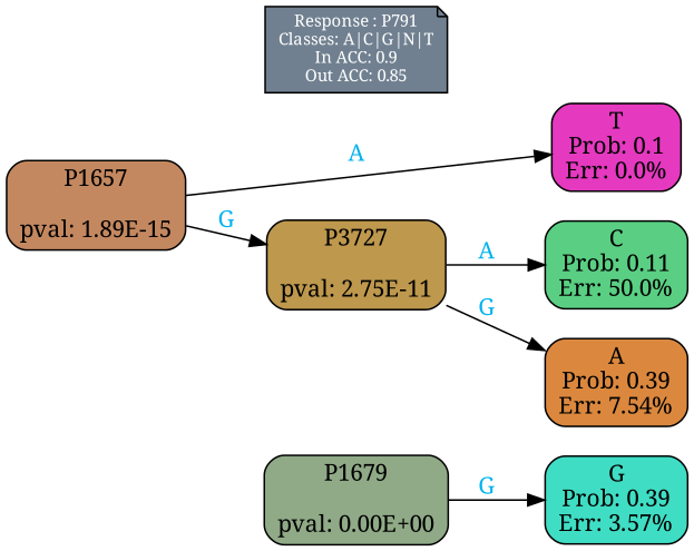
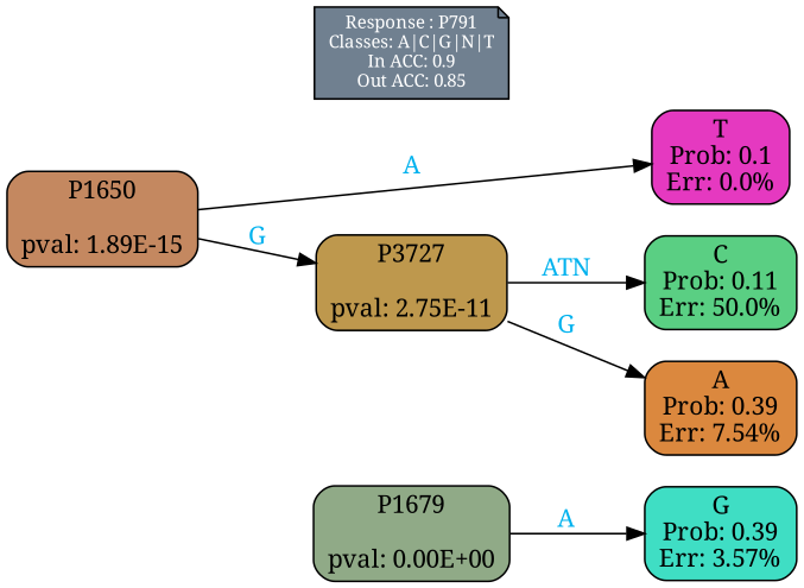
  digraph {
    fontname="Noto Serif"
    rankdir=LR
    ranksep=equally
    splines=polylines
    node [color=black fontname="Noto Serif" shape=box style="filled, rounded"]
    edge [fontcolor=deepskyblue2 fontname="Noto Serif"]
    n1 [fillcolor="#3fdec4" label="G\nProb: 0.39\nErr: 3.57%"]
    n2 [fillcolor="#e539c0" label="T\nProb: 0.1\nErr: 0.0%"]
    n3 [fillcolor="#5acf83" label="C\nProb: 0.11\nErr: 50.0%"]
    n4 [fillcolor="#db883e" label="A\nProb: 0.39\nErr: 7.54%"]
    n5 [align=left fillcolor=slategray fontcolor=white fontsize=10 label="Response : P791\nClasses: A|C|G|N|T\nIn ACC: 0.9\nOut ACC: 0.85\n" shape=note style=filled]
    n6 [fillcolor="#90aa87" label="P1679\n\npval: 0.00E+00"]
-   n7 [fillcolor="#c48860" label="P1657\n\npval: 1.89E-15"]
+   n7 [fillcolor="#c48860" label="P1650\n\npval: 1.89E-15"]
    n8 [fillcolor="#be984d" label="P3727\n\npval: 2.75E-11"]
    subgraph sub_1 {
      rank=same
      n1
      n2
      n3
      n4
    }
    subgraph sub_2 {
      rank=same
      n5
      n6
    }
-   n6 -> n1 [label=G]
+   n6 -> n1 [label=A]
    n7 -> n2 [label=A]
    n7 -> n8 [label=G]
-   n8 -> n3 [label=A]
+   n8 -> n3 [label=ATN]
    n8 -> n4 [label=G]
  }
